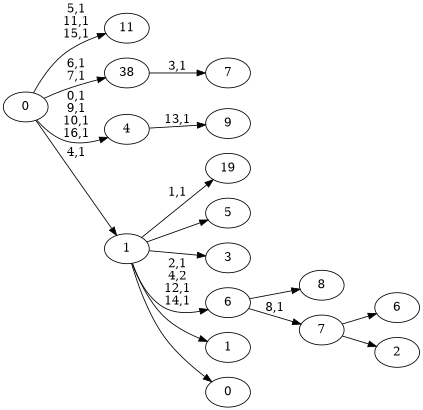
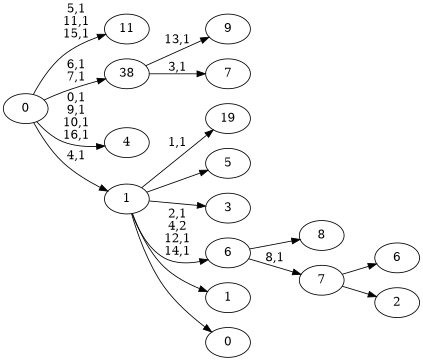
  digraph {
    rankdir=LR
    n1 [label=11]
    n2 [label=19]
    n3 [label=9]
    n4 [label=8]
    n5 [label=7]
    n6 [label=38]
    n7 [label=6]
    n8 [label=5]
    n9 [label=4]
    n10 [label=3]
    n11 [label=2]
    7
    6
    n14 [label=1]
    n15 [label=0]
    1
    0
-   n9 -> n3 [label="13,1"]
+   n6 -> n3 [label="13,1"]
    n6 -> n5 [label="3,1"]
    7 -> n7
    7 -> n11
    6 -> n4
    6 -> 7 [label="8,1"]
    1 -> n2 [label="1,1"]
    1 -> n8
    1 -> n10
    1 -> 6 [label="2,1\n4,2\n12,1\n14,1"]
    1 -> n14
    1 -> n15
    0 -> n1 [label="5,1\n11,1\n15,1"]
    0 -> n6 [label="6,1\n7,1"]
    0 -> n9 [label="0,1\n9,1\n10,1\n16,1"]
    0 -> 1 [label="4,1"]
  }
